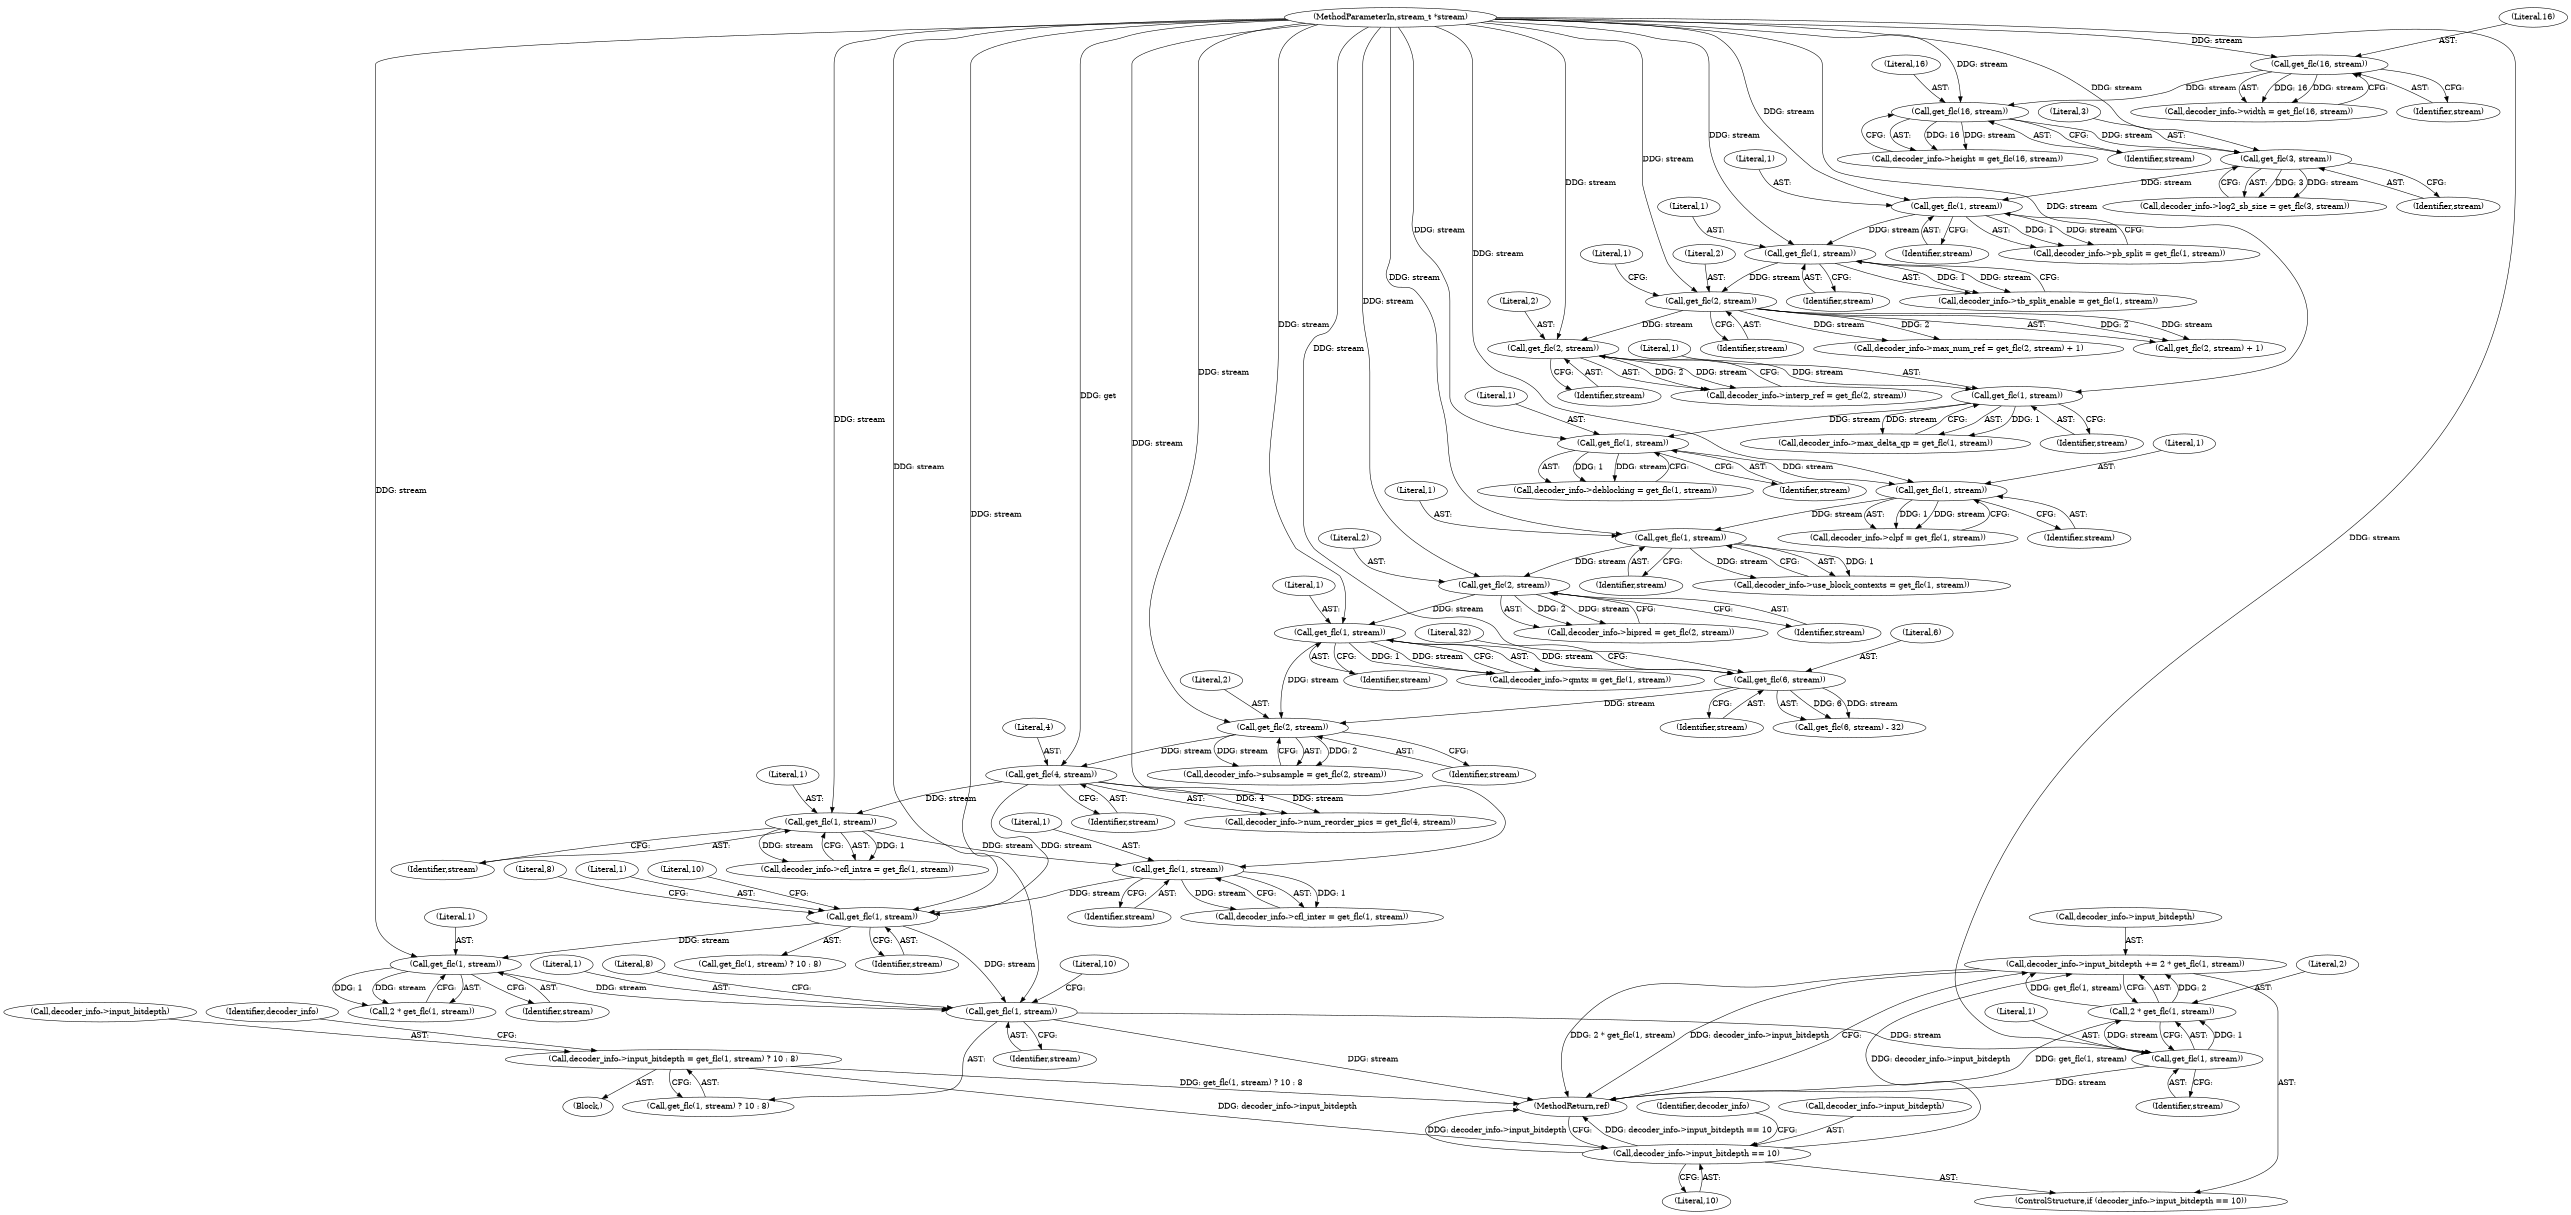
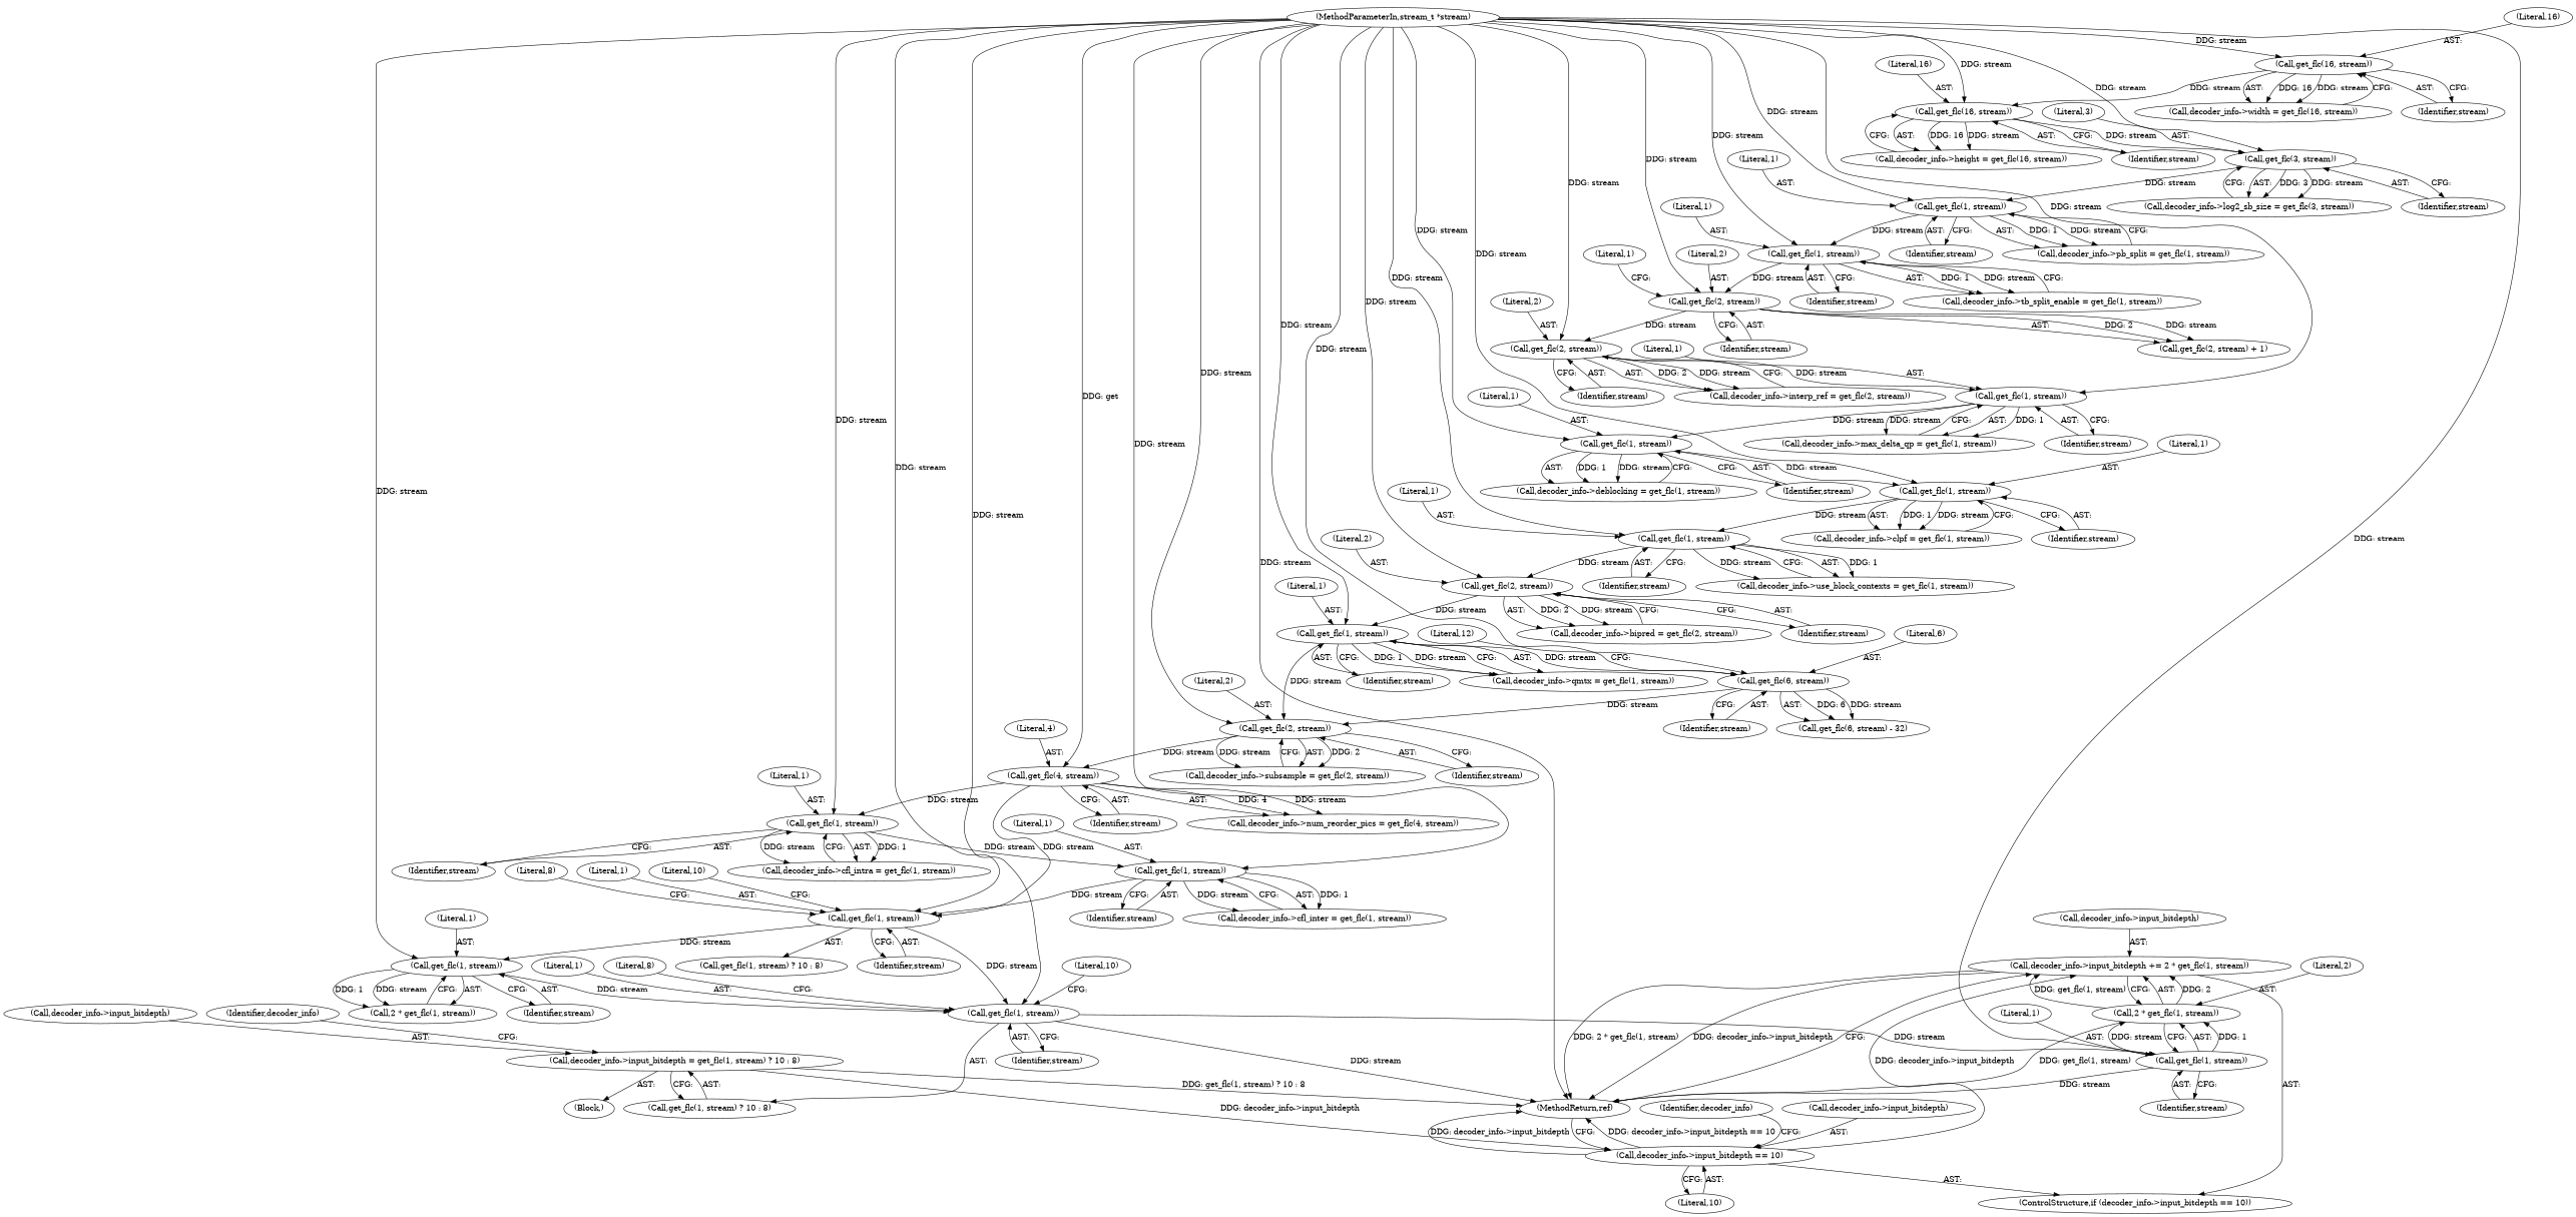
  digraph {
    n1 [label="(Call,decoder_info->input_bitdepth += 2 * get_flc(1, stream))"]
    n2 [label="(Call,2 * get_flc(1, stream))"]
    n3 [label="(ControlStructure,if (decoder_info->input_bitdepth == 10))"]
    n4 [label="(MethodReturn,ref)"]
    n5 [label="(Call,get_flc(1, stream))"]
    n6 [label="(Call,decoder_info->input_bitdepth == 10)"]
    n7 [label="(Identifier,stream)"]
    n8 [label="(Call,get_flc(1, stream))"]
    n9 [label="(Identifier,stream)"]
    n10 [label="(Call,get_flc(1, stream) ? 10 : 8)"]
    n11 [label="(Call,decoder_info->input_bitdepth = get_flc(1, stream) ? 10 : 8)"]
    n12 [label="(Call,get_flc(1, stream))"]
    n13 [label="(Call,get_flc(1, stream))"]
    n14 [label="(Call,get_flc(1, stream) ? 10 : 8)"]
    n15 [label="(Identifier,stream)"]
    n16 [label="(Identifier,stream)"]
    n17 [label="(Call,2 * get_flc(1, stream))"]
    n18 [label="(Call,get_flc(4, stream))"]
    n19 [label="(Call,get_flc(1, stream))"]
    n20 [label="(Identifier,stream)"]
    n21 [label="(Call,decoder_info->num_reorder_pics = get_flc(4, stream))"]
    n22 [label="(Call,get_flc(1, stream))"]
    n23 [label="(Identifier,stream)"]
    n24 [label="(Call,decoder_info->cfl_intra = get_flc(1, stream))"]
    n25 [label="(Call,get_flc(2, stream))"]
    n26 [label="(Identifier,stream)"]
    n27 [label="(Call,decoder_info->subsample = get_flc(2, stream))"]
    n28 [label="(Call,get_flc(1, stream))"]
    n29 [label="(Call,get_flc(6, stream))"]
    n30 [label="(Call,decoder_info->qmtx = get_flc(1, stream))"]
    n31 [label="(Identifier,stream)"]
    n32 [label="(Identifier,stream)"]
    n33 [label="(Call,get_flc(6, stream) - 32)"]
    n34 [label="(Call,get_flc(2, stream))"]
    n35 [label="(Identifier,stream)"]
    n36 [label="(Call,decoder_info->bipred = get_flc(2, stream))"]
    n37 [label="(Call,get_flc(1, stream))"]
    n38 [label="(Identifier,stream)"]
    n39 [label="(Call,decoder_info->use_block_contexts = get_flc(1, stream))"]
    n40 [label="(Call,get_flc(1, stream))"]
    n41 [label="(Call,decoder_info->clpf = get_flc(1, stream))"]
    n42 [label="(Identifier,stream)"]
    n43 [label="(Call,get_flc(1, stream))"]
    n44 [label="(Call,decoder_info->deblocking = get_flc(1, stream))"]
    n45 [label="(Identifier,stream)"]
    n46 [label="(Call,get_flc(1, stream))"]
    n47 [label="(Identifier,stream)"]
    n48 [label="(Call,decoder_info->max_delta_qp = get_flc(1, stream))"]
    n49 [label="(Call,get_flc(2, stream))"]
    n50 [label="(Call,decoder_info->interp_ref = get_flc(2, stream))"]
    n51 [label="(Identifier,stream)"]
    n52 [label="(Call,get_flc(2, stream))"]
-   n53 [label="(Call,decoder_info->max_num_ref = get_flc(2, stream) + 1)"]
    n54 [label="(Identifier,stream)"]
    n55 [label="(Call,get_flc(2, stream) + 1)"]
    n56 [label="(Call,get_flc(1, stream))"]
    n57 [label="(Identifier,stream)"]
    n58 [label="(Call,decoder_info->tb_split_enable = get_flc(1, stream))"]
    n59 [label="(Call,get_flc(1, stream))"]
    n60 [label="(Identifier,stream)"]
    n61 [label="(Call,decoder_info->pb_split = get_flc(1, stream))"]
    n62 [label="(Call,get_flc(3, stream))"]
    n63 [label="(Call,decoder_info->log2_sb_size = get_flc(3, stream))"]
    n64 [label="(Identifier,stream)"]
    n65 [label="(Call,get_flc(16, stream))"]
    n66 [label="(Call,decoder_info->height = get_flc(16, stream))"]
    n67 [label="(Identifier,stream)"]
    n68 [label="(Call,get_flc(16, stream))"]
    n69 [label="(Identifier,stream)"]
    n70 [label="(Call,decoder_info->width = get_flc(16, stream))"]
    n71 [label="(MethodParameterIn,stream_t *stream)"]
    n72 [label="(Identifier,stream)"]
    n73 [label="(Call,decoder_info->cfl_inter = get_flc(1, stream))"]
    n74 [label="(Literal,10)"]
    n75 [label="(Block,)"]
    n76 [label="(Literal,1)"]
    n77 [label="(Literal,1)"]
    n78 [label="(Identifier,decoder_info)"]
    n79 [label="(Literal,1)"]
    n80 [label="(Literal,1)"]
    n81 [label="(Literal,16)"]
    n82 [label="(Literal,1)"]
    n83 [label="(Literal,1)"]
    n84 [label="(Literal,2)"]
    n85 [label="(Literal,2)"]
    n86 [label="(Literal,8)"]
    n87 [label="(Literal,1)"]
    n88 [label="(Identifier,decoder_info)"]
    n89 [label="(Literal,6)"]
    n90 [label="(Literal,10)"]
    n91 [label="(Literal,2)"]
    n92 [label="(Literal,1)"]
    n93 [label="(Call,decoder_info->input_bitdepth)"]
-   n94 [label="(Literal,32)"]
+   n94 [label="(Literal,12)"]
    n95 [label="(Literal,2)"]
    n96 [label="(Literal,1)"]
    n97 [label="(Literal,3)"]
    n98 [label="(Literal,1)"]
    n99 [label="(Literal,1)"]
    n100 [label="(Literal,10)"]
    n101 [label="(Literal,16)"]
    n102 [label="(Literal,4)"]
    n103 [label="(Call,decoder_info->input_bitdepth)"]
    n104 [label="(Literal,8)"]
    n105 [label="(Literal,1)"]
    n106 [label="(Literal,1)"]
    n107 [label="(Literal,1)"]
    n108 [label="(Call,decoder_info->input_bitdepth)"]
    n109 [label="(Literal,2)"]
    n1 -> n2 [label="CFG: "]
    n1 -> n3 [label="AST: "]
    n1 -> n4 [label="DDG: decoder_info->input_bitdepth"]
    n1 -> n4 [label="DDG: 2 * get_flc(1, stream)"]
    n2 -> n1 [label="AST: "]
    n2 -> n1 [label="DDG: 2"]
    n2 -> n1 [label="DDG: get_flc(1, stream)"]
    n2 -> n4 [label="DDG: get_flc(1, stream)"]
    n2 -> n5 [label="CFG: "]
    n4 -> n1 [label="CFG: "]
    n4 -> n6 [label="CFG: "]
    n5 -> n2 [label="AST: "]
    n5 -> n2 [label="DDG: 1"]
    n5 -> n2 [label="DDG: stream"]
    n5 -> n4 [label="DDG: stream"]
    n5 -> n7 [label="CFG: "]
    n6 -> n1 [label="DDG: decoder_info->input_bitdepth"]
    n6 -> n3 [label="AST: "]
    n6 -> n4 [label="DDG: decoder_info->input_bitdepth == 10"]
    n6 -> n4 [label="DDG: decoder_info->input_bitdepth"]
    n6 -> n74 [label="CFG: "]
    n7 -> n5 [label="AST: "]
    n8 -> n4 [label="DDG: stream"]
    n8 -> n5 [label="DDG: stream"]
    n8 -> n9 [label="CFG: "]
    n8 -> n10 [label="AST: "]
    n9 -> n8 [label="AST: "]
    n10 -> n11 [label="AST: "]
    n11 -> n4 [label="DDG: get_flc(1, stream) ? 10 : 8"]
    n11 -> n6 [label="DDG: decoder_info->input_bitdepth"]
    n11 -> n10 [label="CFG: "]
    n11 -> n75 [label="AST: "]
    n12 -> n8 [label="DDG: stream"]
    n12 -> n13 [label="DDG: stream"]
    n12 -> n14 [label="AST: "]
    n12 -> n15 [label="CFG: "]
    n13 -> n8 [label="DDG: stream"]
    n13 -> n16 [label="CFG: "]
    n13 -> n17 [label="AST: "]
    n13 -> n17 [label="DDG: 1"]
    n13 -> n17 [label="DDG: stream"]
    n15 -> n12 [label="AST: "]
    n16 -> n13 [label="AST: "]
    n17 -> n13 [label="CFG: "]
    n18 -> n12 [label="DDG: stream"]
    n18 -> n19 [label="DDG: stream"]
    n18 -> n20 [label="CFG: "]
    n18 -> n21 [label="AST: "]
    n18 -> n21 [label="DDG: 4"]
    n18 -> n21 [label="DDG: stream"]
    n19 -> n22 [label="DDG: stream"]
    n19 -> n23 [label="CFG: "]
    n19 -> n24 [label="AST: "]
    n19 -> n24 [label="DDG: 1"]
    n19 -> n24 [label="DDG: stream"]
    n20 -> n18 [label="AST: "]
    n22 -> n12 [label="DDG: stream"]
    n22 -> n72 [label="CFG: "]
    n22 -> n73 [label="AST: "]
    n22 -> n73 [label="DDG: 1"]
    n22 -> n73 [label="DDG: stream"]
    n23 -> n19 [label="AST: "]
    n24 -> n19 [label="CFG: "]
    n25 -> n18 [label="DDG: stream"]
    n25 -> n26 [label="CFG: "]
    n25 -> n27 [label="AST: "]
    n25 -> n27 [label="DDG: 2"]
    n25 -> n27 [label="DDG: stream"]
    n26 -> n25 [label="AST: "]
    n27 -> n25 [label="CFG: "]
    n28 -> n25 [label="DDG: stream"]
    n28 -> n29 [label="DDG: stream"]
    n28 -> n30 [label="AST: "]
    n28 -> n30 [label="DDG: 1"]
    n28 -> n30 [label="DDG: stream"]
    n28 -> n31 [label="CFG: "]
    n29 -> n25 [label="DDG: stream"]
    n29 -> n32 [label="CFG: "]
    n29 -> n33 [label="AST: "]
    n29 -> n33 [label="DDG: 6"]
    n29 -> n33 [label="DDG: stream"]
    n30 -> n28 [label="CFG: "]
    n31 -> n28 [label="AST: "]
    n32 -> n29 [label="AST: "]
    n34 -> n28 [label="DDG: stream"]
    n34 -> n35 [label="CFG: "]
    n34 -> n36 [label="AST: "]
    n34 -> n36 [label="DDG: 2"]
    n34 -> n36 [label="DDG: stream"]
    n35 -> n34 [label="AST: "]
    n36 -> n34 [label="CFG: "]
    n37 -> n34 [label="DDG: stream"]
    n37 -> n38 [label="CFG: "]
    n37 -> n39 [label="AST: "]
    n37 -> n39 [label="DDG: 1"]
    n37 -> n39 [label="DDG: stream"]
    n38 -> n37 [label="AST: "]
    n39 -> n37 [label="CFG: "]
    n40 -> n37 [label="DDG: stream"]
    n40 -> n41 [label="AST: "]
    n40 -> n41 [label="DDG: 1"]
    n40 -> n41 [label="DDG: stream"]
    n40 -> n42 [label="CFG: "]
    n41 -> n40 [label="CFG: "]
    n42 -> n40 [label="AST: "]
    n43 -> n40 [label="DDG: stream"]
    n43 -> n44 [label="AST: "]
    n43 -> n44 [label="DDG: 1"]
    n43 -> n44 [label="DDG: stream"]
    n43 -> n45 [label="CFG: "]
    n44 -> n43 [label="CFG: "]
    n45 -> n43 [label="AST: "]
    n46 -> n43 [label="DDG: stream"]
    n46 -> n47 [label="CFG: "]
    n46 -> n48 [label="AST: "]
    n46 -> n48 [label="DDG: 1"]
    n46 -> n48 [label="DDG: stream"]
    n47 -> n46 [label="AST: "]
    n48 -> n46 [label="CFG: "]
    n49 -> n46 [label="DDG: stream"]
    n49 -> n50 [label="AST: "]
    n49 -> n50 [label="DDG: 2"]
    n49 -> n50 [label="DDG: stream"]
    n49 -> n51 [label="CFG: "]
    n50 -> n49 [label="CFG: "]
    n51 -> n49 [label="AST: "]
    n52 -> n49 [label="DDG: stream"]
-   n52 -> n53 [label="DDG: 2"]
-   n52 -> n53 [label="DDG: stream"]
    n52 -> n54 [label="CFG: "]
    n52 -> n55 [label="AST: "]
    n52 -> n55 [label="DDG: 2"]
    n52 -> n55 [label="DDG: stream"]
    n54 -> n52 [label="AST: "]
    n56 -> n52 [label="DDG: stream"]
    n56 -> n57 [label="CFG: "]
    n56 -> n58 [label="AST: "]
    n56 -> n58 [label="DDG: 1"]
    n56 -> n58 [label="DDG: stream"]
    n57 -> n56 [label="AST: "]
    n58 -> n56 [label="CFG: "]
    n59 -> n56 [label="DDG: stream"]
    n59 -> n60 [label="CFG: "]
    n59 -> n61 [label="AST: "]
    n59 -> n61 [label="DDG: 1"]
    n59 -> n61 [label="DDG: stream"]
    n60 -> n59 [label="AST: "]
    n61 -> n59 [label="CFG: "]
    n62 -> n59 [label="DDG: stream"]
    n62 -> n63 [label="AST: "]
    n62 -> n63 [label="DDG: 3"]
    n62 -> n63 [label="DDG: stream"]
    n62 -> n64 [label="CFG: "]
    n63 -> n62 [label="CFG: "]
    n64 -> n62 [label="AST: "]
    n65 -> n62 [label="DDG: stream"]
    n65 -> n66 [label="AST: "]
    n65 -> n66 [label="DDG: 16"]
    n65 -> n66 [label="DDG: stream"]
    n65 -> n67 [label="CFG: "]
    n66 -> n65 [label="CFG: "]
    n67 -> n65 [label="AST: "]
    n68 -> n65 [label="DDG: stream"]
    n68 -> n69 [label="CFG: "]
    n68 -> n70 [label="AST: "]
    n68 -> n70 [label="DDG: 16"]
    n68 -> n70 [label="DDG: stream"]
    n69 -> n68 [label="AST: "]
    n70 -> n68 [label="CFG: "]
+   n71 -> n4 [label="DDG: stream"]
    n71 -> n5 [label="DDG: stream"]
    n71 -> n8 [label="DDG: stream"]
    n71 -> n12 [label="DDG: stream"]
    n71 -> n13 [label="DDG: stream"]
    n71 -> n18 [label="DDG: get"]
    n71 -> n19 [label="DDG: stream"]
    n71 -> n22 [label="DDG: stream"]
    n71 -> n25 [label="DDG: stream"]
    n71 -> n28 [label="DDG: stream"]
    n71 -> n29 [label="DDG: stream"]
    n71 -> n34 [label="DDG: stream"]
    n71 -> n37 [label="DDG: stream"]
    n71 -> n40 [label="DDG: stream"]
    n71 -> n43 [label="DDG: stream"]
    n71 -> n46 [label="DDG: stream"]
    n71 -> n49 [label="DDG: stream"]
    n71 -> n52 [label="DDG: stream"]
    n71 -> n56 [label="DDG: stream"]
    n71 -> n59 [label="DDG: stream"]
    n71 -> n62 [label="DDG: stream"]
    n71 -> n65 [label="DDG: stream"]
    n71 -> n68 [label="DDG: stream"]
    n72 -> n22 [label="AST: "]
    n73 -> n22 [label="CFG: "]
    n74 -> n6 [label="AST: "]
    n76 -> n28 [label="AST: "]
    n77 -> n22 [label="AST: "]
    n78 -> n6 [label="CFG: "]
    n79 -> n37 [label="AST: "]
    n80 -> n5 [label="AST: "]
    n81 -> n65 [label="AST: "]
    n82 -> n59 [label="AST: "]
    n83 -> n46 [label="AST: "]
    n84 -> n49 [label="AST: "]
    n85 -> n52 [label="AST: "]
    n86 -> n12 [label="CFG: "]
    n87 -> n52 [label="CFG: "]
    n88 -> n11 [label="CFG: "]
    n89 -> n29 [label="AST: "]
    n90 -> n8 [label="CFG: "]
    n91 -> n34 [label="AST: "]
    n92 -> n56 [label="AST: "]
    n93 -> n1 [label="AST: "]
    n94 -> n29 [label="CFG: "]
    n95 -> n2 [label="AST: "]
    n96 -> n19 [label="AST: "]
    n97 -> n62 [label="AST: "]
    n98 -> n12 [label="AST: "]
    n99 -> n8 [label="AST: "]
    n100 -> n12 [label="CFG: "]
    n101 -> n68 [label="AST: "]
    n102 -> n18 [label="AST: "]
    n103 -> n6 [label="AST: "]
    n104 -> n8 [label="CFG: "]
    n105 -> n40 [label="AST: "]
    n106 -> n13 [label="AST: "]
    n107 -> n43 [label="AST: "]
    n108 -> n11 [label="AST: "]
    n109 -> n25 [label="AST: "]
  }
